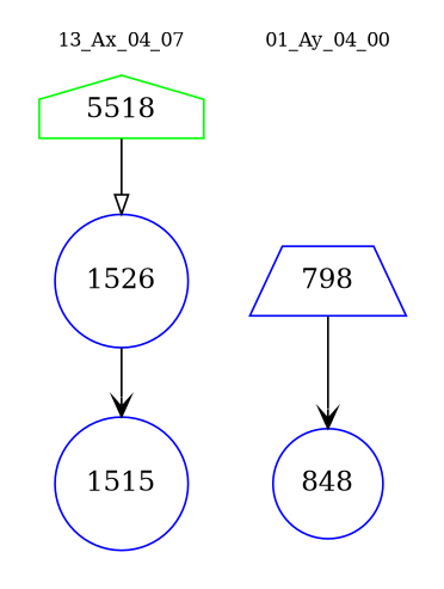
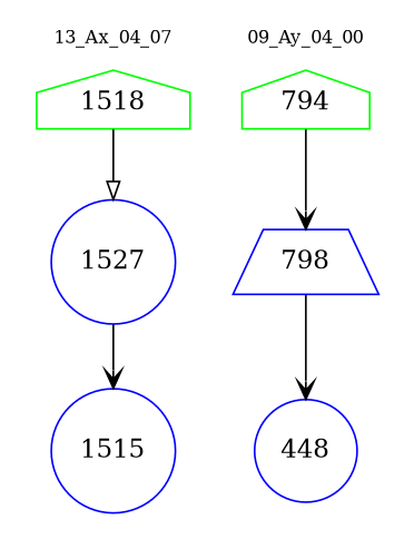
  digraph {
    node [color=blue shape=circle]
    edge [arrowhead=vee color=black]
-   n1 [color=green label=5518 shape=house]
-   n2 [label=1526]
+   n1 [color=green label=1518 shape=house]
+   n2 [label=1527]
    n3 [label=1515]
+   n4 [color=green label=794 shape=house]
    n5 [label=798 shape=trapezium]
-   n6 [label=848]
+   n6 [label=448]
    subgraph cluster_1 {
      color=white
      fontsize=10
      label="13_Ax_04_07"
      n1
      n2
      n3
    }
    subgraph cluster_2 {
      color=white
      fontsize=10
-     label="01_Ay_04_00"
+     label="09_Ay_04_00"
+     n4
      n5
      n6
    }
    n1 -> n2 [arrowhead=onormal]
    n2 -> n3
+   n4 -> n5
    n5 -> n6
  }
